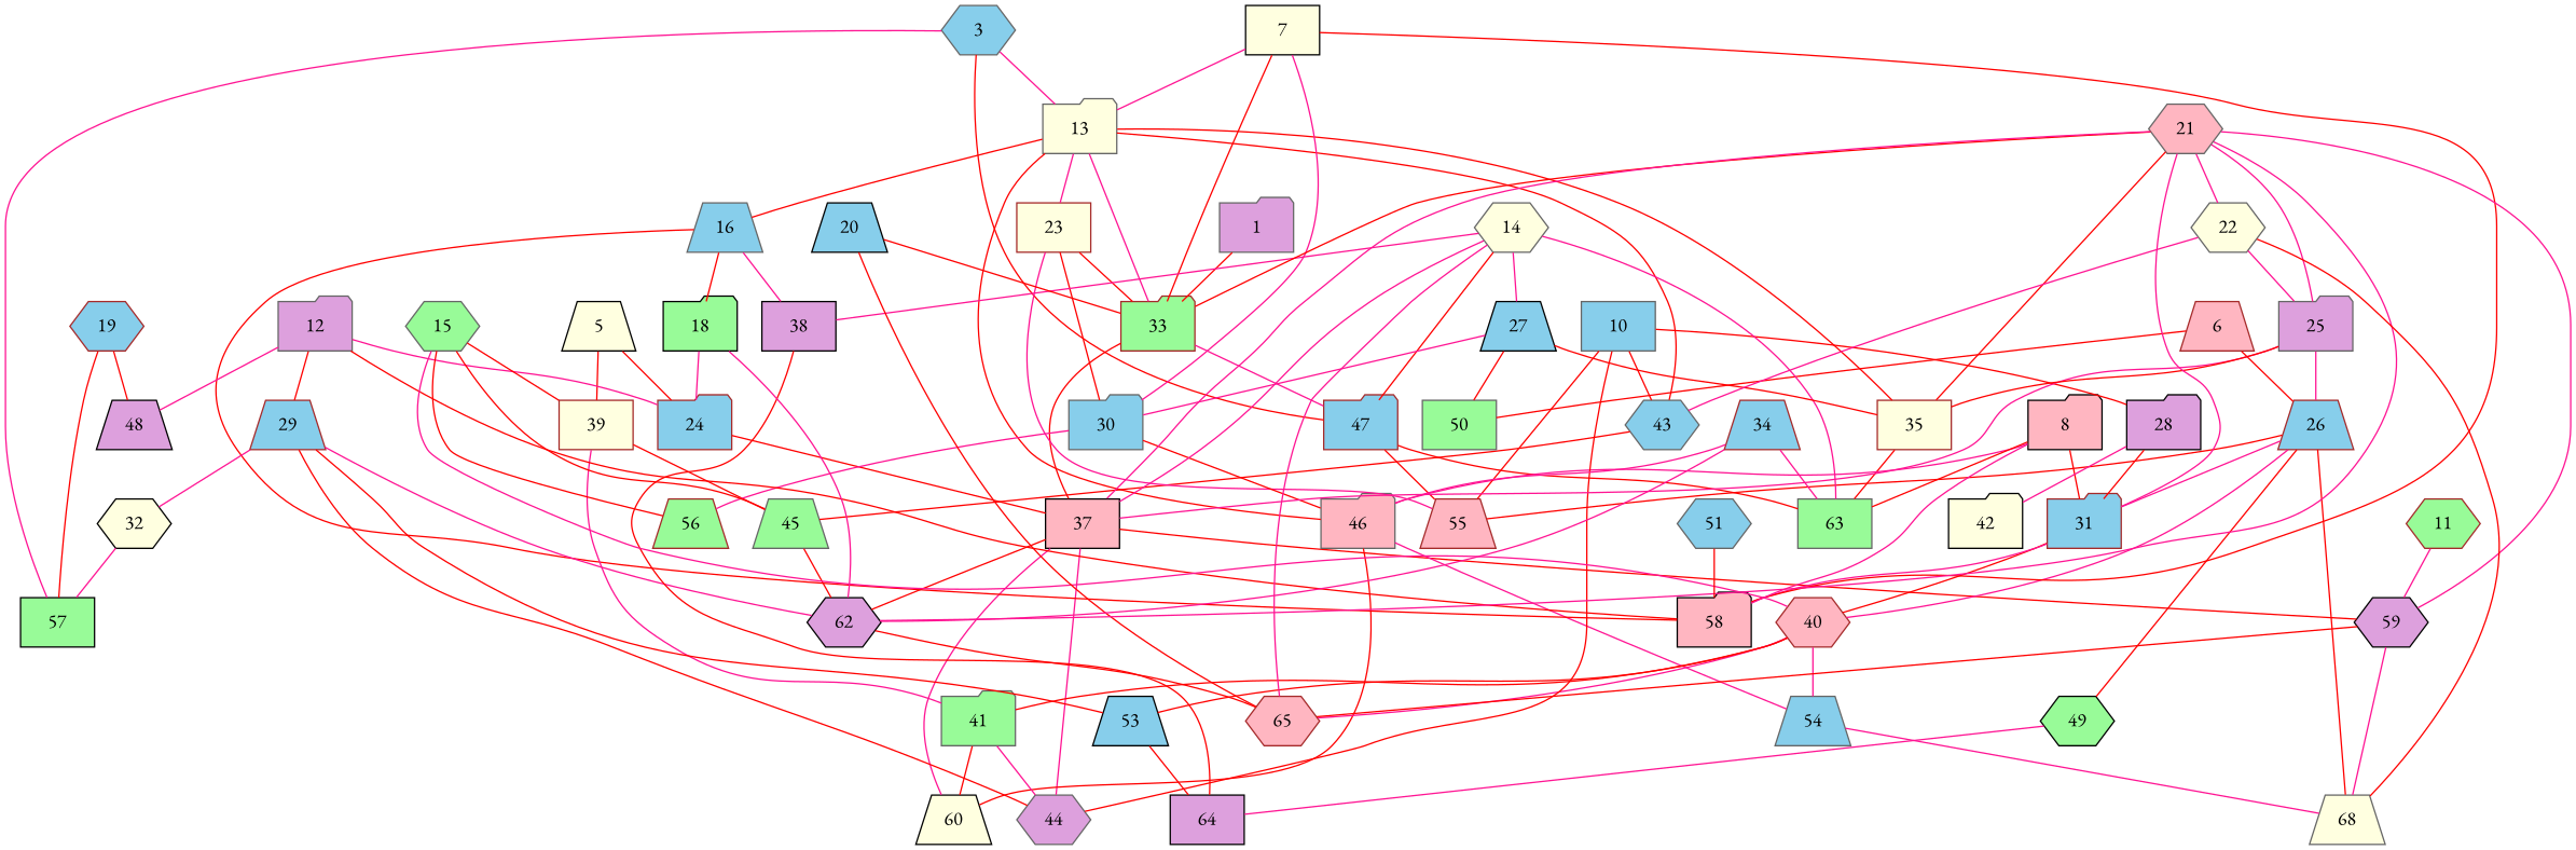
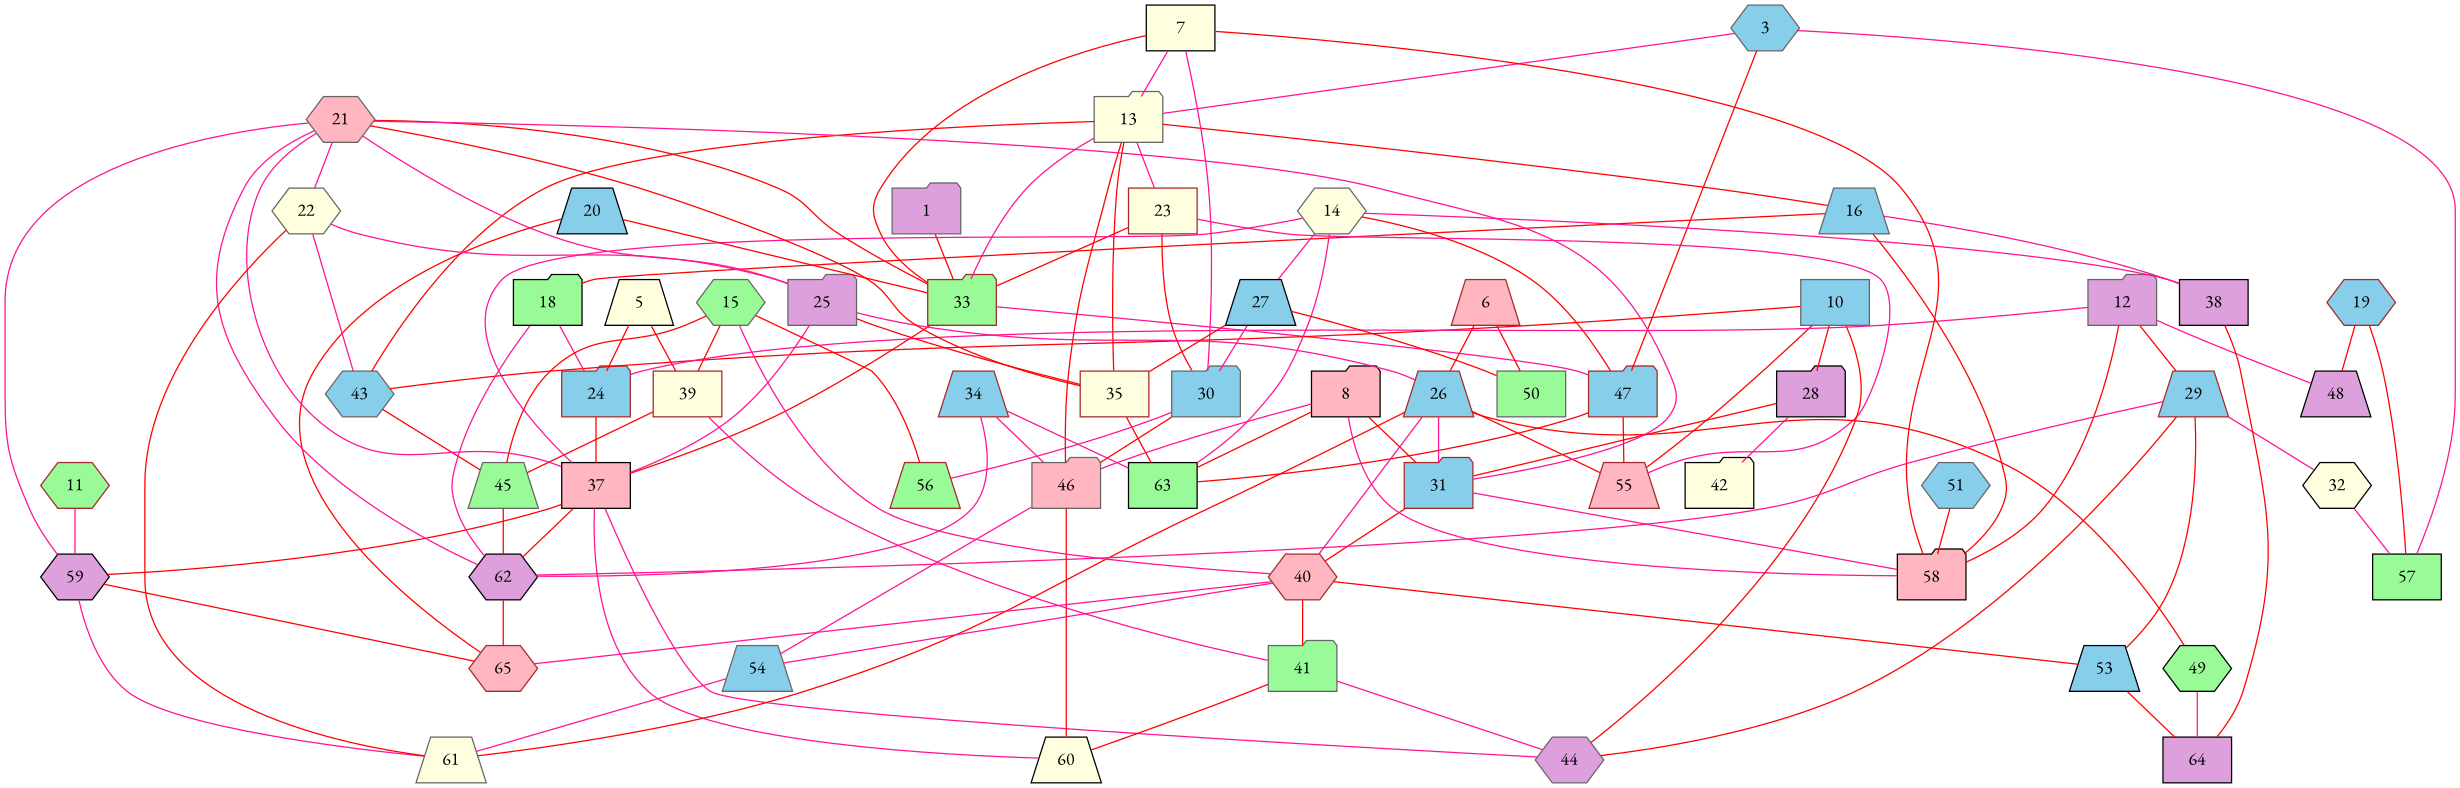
  graph {
    fontname="EB Garamond"
    node [color=gray40 fillcolor=skyblue fontname="EB Garamond" shape=folder style=filled]
    edge [color=red fontname="EB Garamond" weight=1.0]
    1 [fillcolor=plum]
    33 [color=brown fillcolor=palegreen]
    47 [color=brown]
    37 [color=black fillcolor=lightpink shape=box]
    3 [shape=hexagon]
    13 [fillcolor=lightyellow]
    57 [color=black fillcolor=palegreen shape=box]
    46 [fillcolor=lightpink]
    43 [shape=hexagon]
    16 [shape=trapezium]
    23 [color=brown fillcolor=lightyellow shape=box]
    35 [color=brown fillcolor=lightyellow shape=box]
-   63 [fillcolor=palegreen shape=box]
+   63 [color=black fillcolor=palegreen shape=box]
    55 [color=brown fillcolor=lightpink shape=trapezium]
    5 [color=black fillcolor=lightyellow shape=trapezium]
    24 [color=brown]
    39 [color=brown fillcolor=lightyellow shape=box]
    45 [fillcolor=palegreen shape=trapezium]
    41 [fillcolor=palegreen]
    6 [color=brown fillcolor=lightpink shape=trapezium]
    26 [color=brown shape=trapezium]
    50 [fillcolor=palegreen shape=box]
    31 [color=brown]
    40 [color=brown fillcolor=lightpink shape=hexagon]
-   61 [fillcolor=lightyellow shape=trapezium label=68]
+   61 [fillcolor=lightyellow shape=trapezium]
    49 [color=black fillcolor=palegreen shape=hexagon]
    7 [color=black fillcolor=lightyellow shape=box]
    30
    58 [color=black fillcolor=lightpink]
    56 [color=brown fillcolor=palegreen shape=trapezium]
    8 [color=black fillcolor=lightpink]
    60 [color=black fillcolor=lightyellow shape=trapezium]
    54 [shape=trapezium]
    10 [shape=box]
    28 [color=black fillcolor=plum]
    44 [fillcolor=plum shape=hexagon]
    42 [color=black fillcolor=lightyellow]
    11 [color=brown fillcolor=palegreen shape=hexagon]
    59 [color=black fillcolor=plum shape=hexagon]
    65 [color=brown fillcolor=lightpink shape=hexagon]
    12 [fillcolor=plum]
    29 [color=brown shape=trapezium]
    48 [color=black fillcolor=plum shape=trapezium]
    62 [color=black fillcolor=plum shape=hexagon]
    32 [color=black fillcolor=lightyellow shape=hexagon]
    53 [color=black shape=trapezium]
    38 [color=black fillcolor=plum shape=box]
    18 [color=black fillcolor=palegreen]
    25 [fillcolor=plum]
    14 [fillcolor=lightyellow shape=hexagon]
    27 [color=black shape=trapezium]
    64 [color=black fillcolor=plum shape=box]
    15 [fillcolor=palegreen shape=hexagon]
    19 [color=brown shape=hexagon]
    20 [color=black shape=trapezium]
    21 [fillcolor=lightpink shape=hexagon]
    22 [fillcolor=lightyellow shape=hexagon]
    34 [color=brown shape=trapezium]
    51 [shape=hexagon]
    1 -- 33
    33 -- 47 [color=deeppink]
    33 -- 37
    47 -- 63
    47 -- 55
    37 -- 60 [color=deeppink]
    37 -- 44 [color=deeppink]
    37 -- 59 [weight=2.0]
    37 -- 62
    3 -- 47
    3 -- 13 [color=deeppink]
    3 -- 57 [color=deeppink]
    13 -- 33 [color=deeppink]
    13 -- 46
    13 -- 43
    13 -- 16
    13 -- 23 [color=deeppink]
    13 -- 35
    46 -- 60
    46 -- 54 [color=deeppink]
    43 -- 45
    16 -- 58
    16 -- 38 [color=deeppink]
    16 -- 18
    23 -- 33
    23 -- 55 [color=deeppink]
    23 -- 30
    35 -- 63 [weight=2.0]
    5 -- 24
    5 -- 39
    24 -- 37
    39 -- 45
    39 -- 41 [color=deeppink]
    45 -- 62
    41 -- 60
    41 -- 44 [color=deeppink]
    6 -- 26
    6 -- 50
    26 -- 55
    26 -- 31 [color=deeppink]
    26 -- 40 [color=deeppink]
    26 -- 61
    26 -- 49
    31 -- 40
    31 -- 58 [color=deeppink]
    40 -- 41 [weight=2.0]
    40 -- 54 [color=deeppink]
    40 -- 65 [color=deeppink]
    40 -- 53
    49 -- 64 [color=deeppink]
    7 -- 33
    7 -- 13 [color=deeppink]
    7 -- 30 [color=deeppink]
    7 -- 58
    30 -- 46
    30 -- 56 [color=deeppink]
    8 -- 46 [color=deeppink]
    8 -- 63
    8 -- 31 [weight=2.0]
    8 -- 58 [color=deeppink]
    54 -- 61 [color=deeppink]
    10 -- 43
    10 -- 55
    10 -- 28
    10 -- 44
    28 -- 31
    28 -- 42 [color=deeppink]
    11 -- 59 [color=deeppink]
    59 -- 61 [color=deeppink]
    59 -- 65
    12 -- 24 [color=deeppink]
    12 -- 58
    12 -- 29
    12 -- 48 [color=deeppink]
    29 -- 44
    29 -- 62 [color=deeppink]
    29 -- 32 [color=deeppink]
    29 -- 53
    62 -- 65 [weight=2.0]
    32 -- 57 [color=deeppink]
    53 -- 64
    38 -- 64
    18 -- 24 [color=deeppink]
    18 -- 62 [color=deeppink]
    25 -- 37 [color=deeppink]
    25 -- 35
    25 -- 26 [color=deeppink weight=2.0]
    14 -- 47
    14 -- 37 [color=deeppink]
    14 -- 63 [color=deeppink weight=2.0]
-   14 -- 65 [color=deeppink]
    14 -- 38 [color=deeppink]
    14 -- 27 [color=deeppink]
    27 -- 35
    27 -- 50
    27 -- 30 [color=deeppink]
    15 -- 39
    15 -- 45
    15 -- 40 [color=deeppink]
    15 -- 56
    19 -- 57
    19 -- 48
    20 -- 33
    20 -- 65
    21 -- 33
    21 -- 37 [color=deeppink]
    21 -- 35
    21 -- 31 [color=deeppink]
    21 -- 59 [color=deeppink]
    21 -- 62 [color=deeppink]
    21 -- 25 [color=deeppink]
    21 -- 22 [color=deeppink]
    22 -- 43 [color=deeppink]
    22 -- 61
    22 -- 25 [color=deeppink]
    34 -- 46 [color=deeppink]
    34 -- 63 [color=deeppink]
    34 -- 62 [color=deeppink]
    51 -- 58
  }
